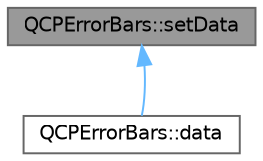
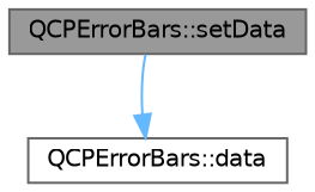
  digraph {
    rankdir=TB
    node [fontname=Helvetica fontsize=10 shape=box style=filled]
    n1 [color=gray40 fillcolor=grey60 fontcolor=black height=0.2 label="QCPErrorBars::setData" width=0.4]
    n2 [color=grey40 fillcolor=white height=0.2 label="QCPErrorBars::data" width=0.4]
-   n2 -> n1 [color=steelblue1 fontname=Helvetica fontsize=10 labelfontname=Helvetica labelfontsize=10 style=solid]
+   n1 -> n2 [color=steelblue1 fontname=Helvetica fontsize=10 labelfontname=Helvetica labelfontsize=10 style=solid]
  }
